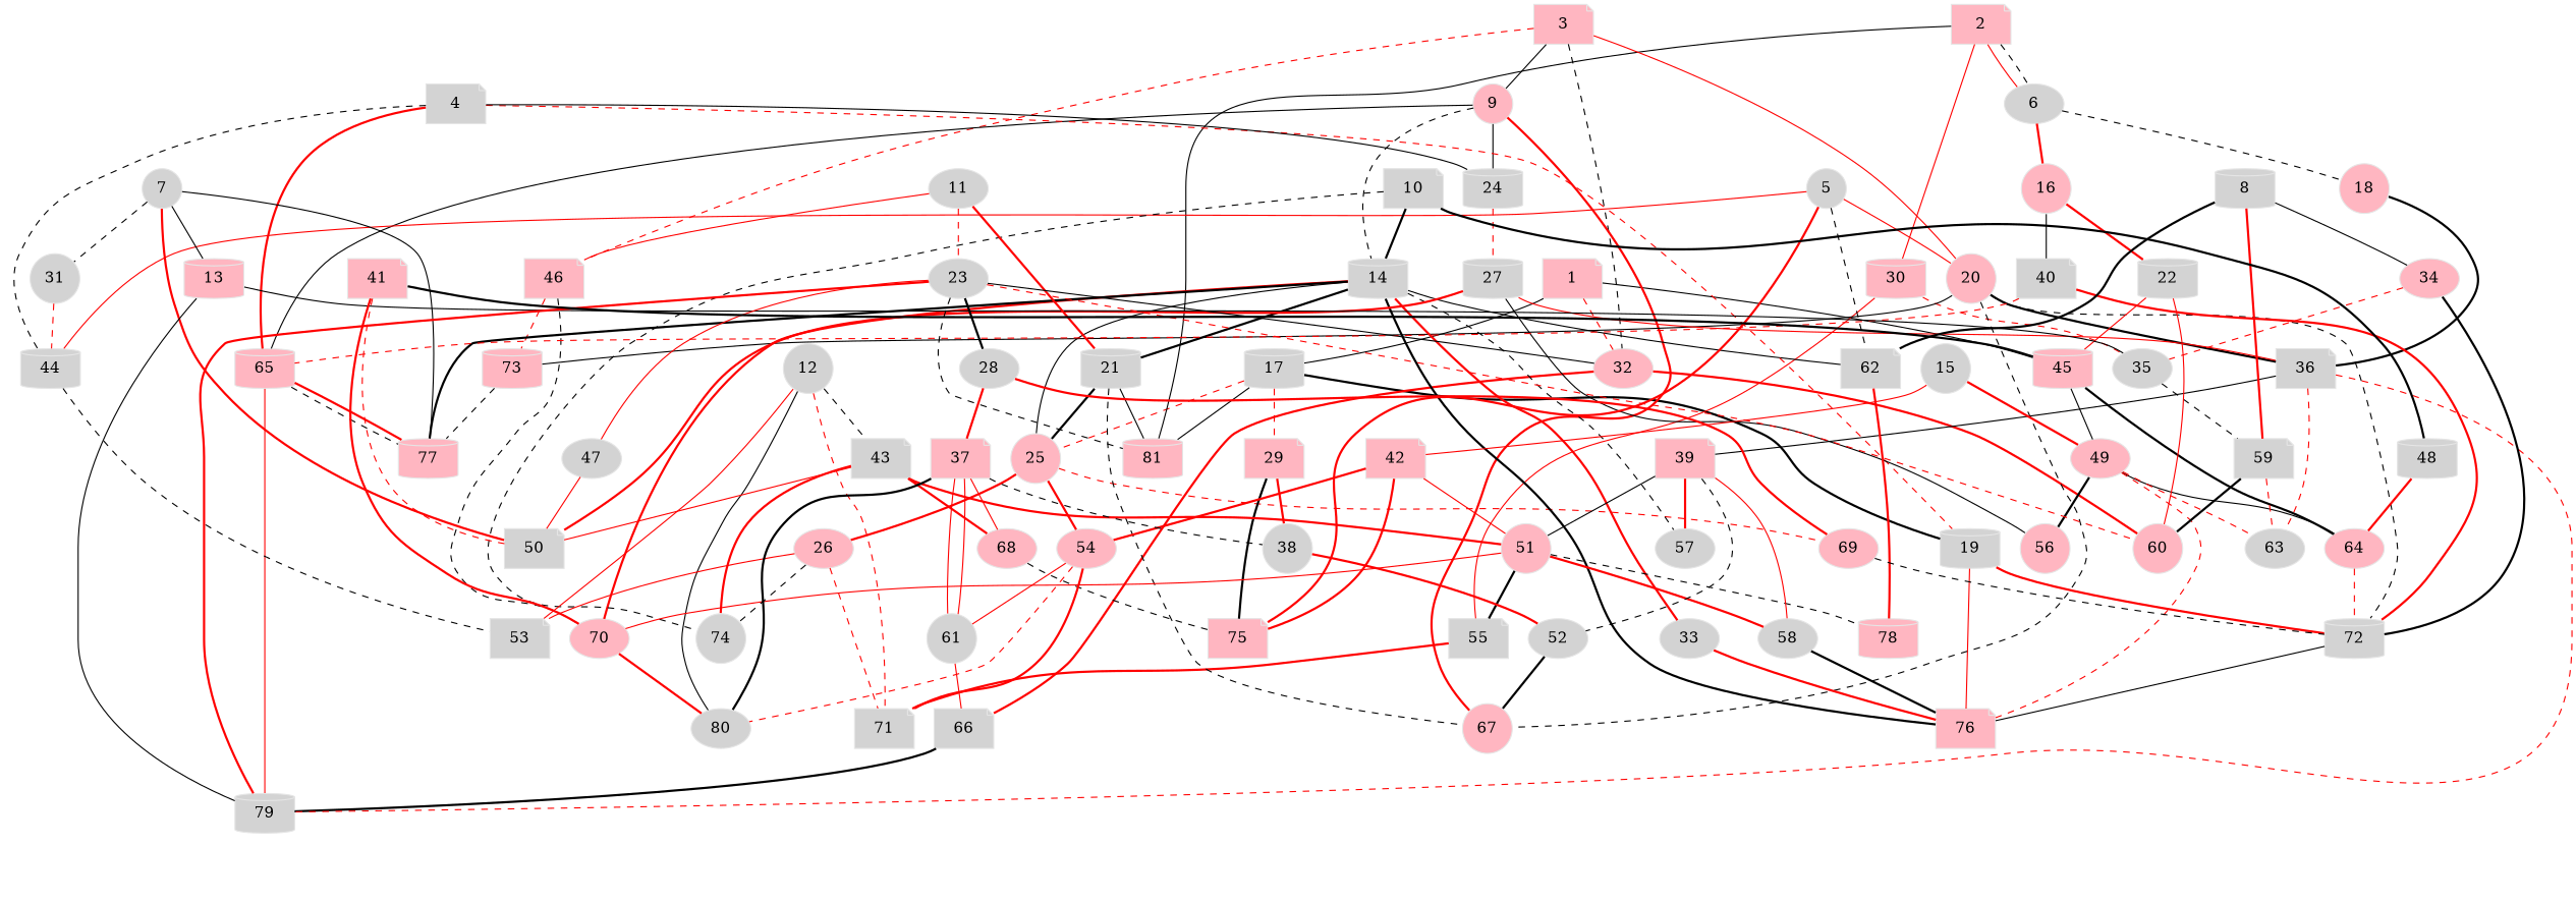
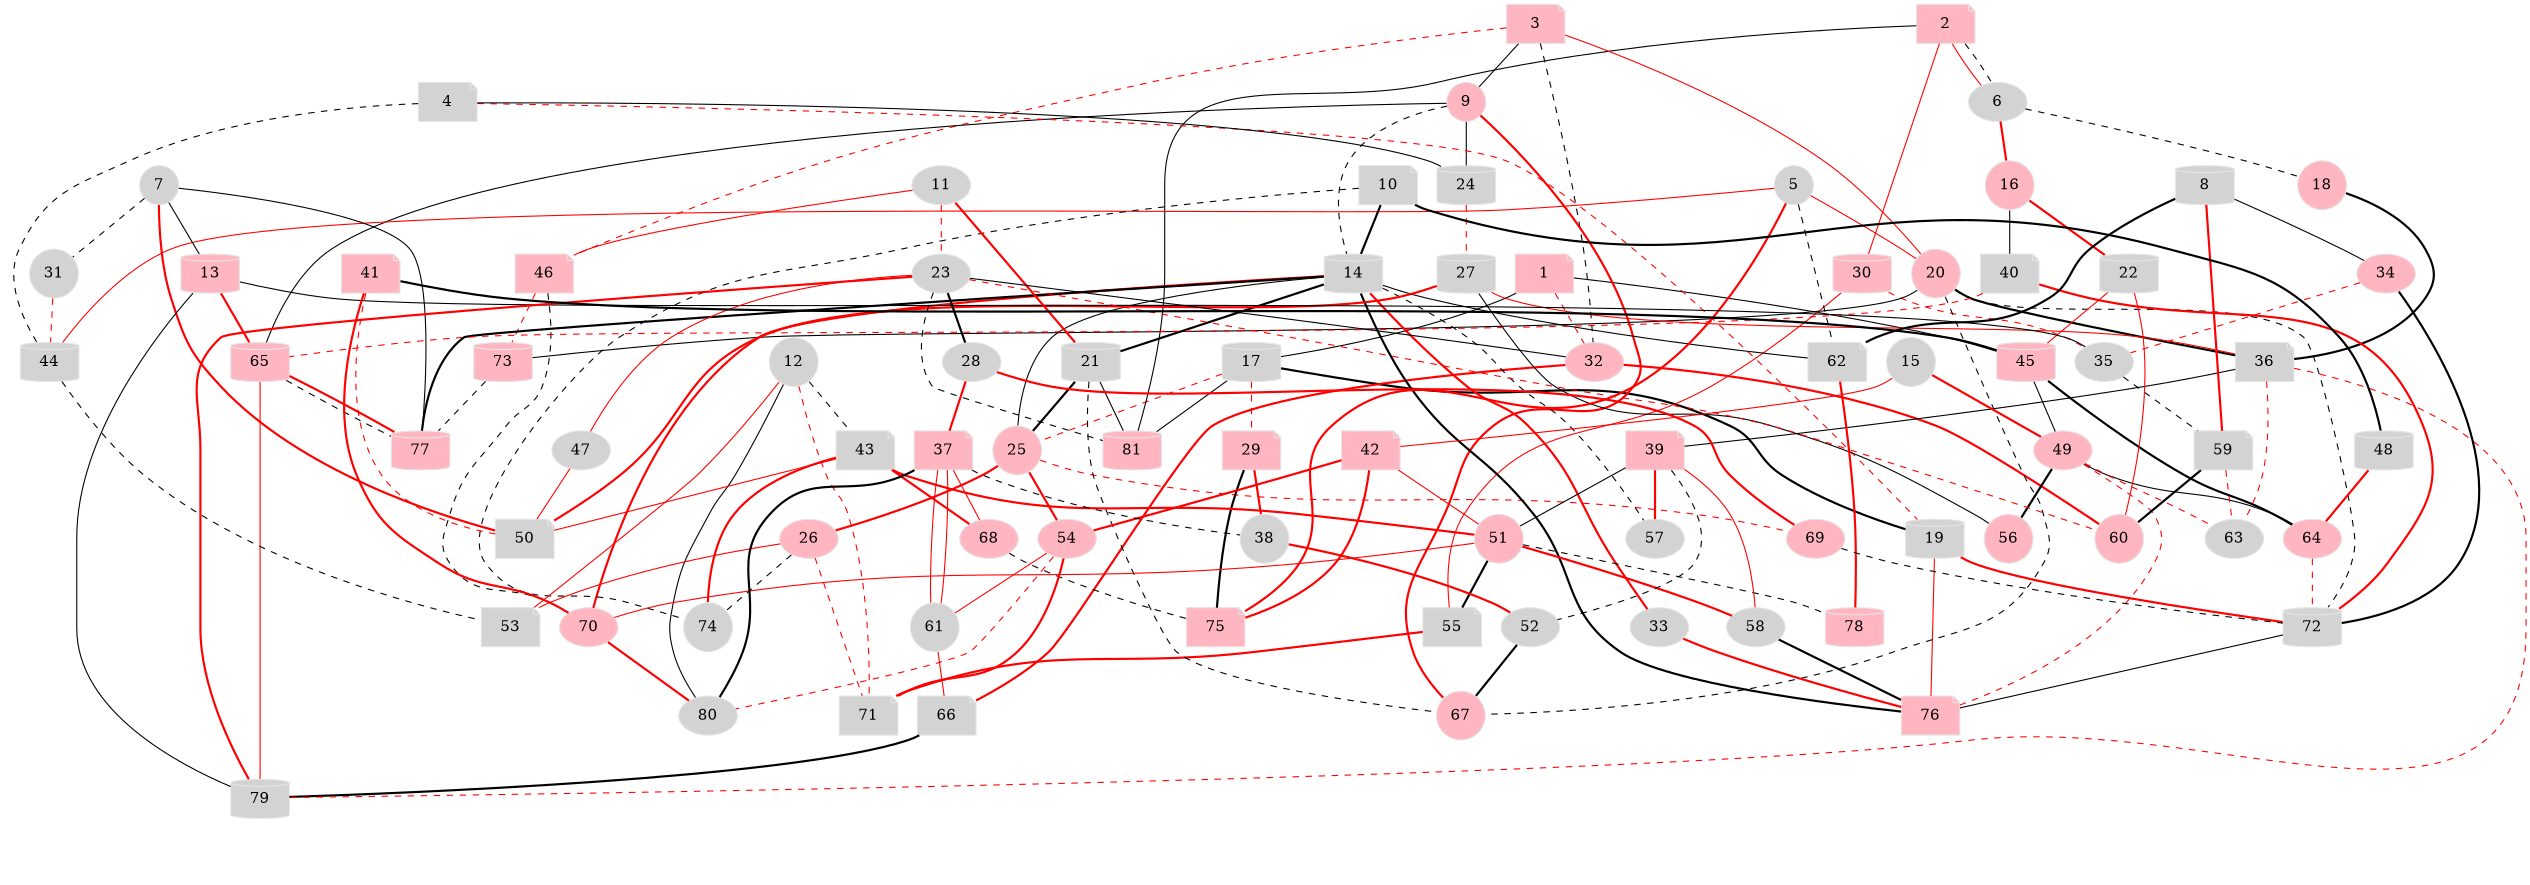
  graph {
    node [color=gray90 fillcolor=lightgrey shape=note style=filled]
    edge [color=red style=bold]
    1 [fillcolor=lightpink]
    17 [shape=cylinder]
    32 [fillcolor=lightpink shape=ellipse]
    45 [fillcolor=lightpink shape=cylinder]
    81 [fillcolor=lightpink shape=cylinder]
    19 [shape=cylinder]
    25 [fillcolor=lightpink shape=circle]
    29 [fillcolor=lightpink]
    60 [fillcolor=lightpink shape=circle]
    66
    49 [fillcolor=lightpink shape=ellipse]
    64 [fillcolor=lightpink shape=ellipse]
    2 [fillcolor=lightpink]
    6 [shape=ellipse]
    30 [fillcolor=lightpink shape=cylinder]
    16 [fillcolor=lightpink shape=circle]
    18 [fillcolor=lightpink shape=circle]
    35 [shape=ellipse]
    55
    3 [fillcolor=lightpink]
    9 [fillcolor=lightpink shape=circle]
    20 [fillcolor=lightpink shape=circle]
    46 [fillcolor=lightpink]
    24 [shape=cylinder]
    65 [fillcolor=lightpink shape=cylinder]
    14 [shape=cylinder]
    67 [fillcolor=lightpink shape=circle]
    36
    72 [shape=cylinder]
    73 [fillcolor=lightpink shape=cylinder]
    70 [fillcolor=lightpink shape=ellipse]
    4
    44 [shape=cylinder]
    76 [fillcolor=lightpink]
    27 [shape=cylinder]
    53
    77 [fillcolor=lightpink shape=cylinder]
    79 [shape=cylinder]
    5 [shape=circle]
    62
    75 [fillcolor=lightpink]
    78 [fillcolor=lightpink shape=cylinder]
    22 [shape=cylinder]
    40
    7 [shape=circle]
    13 [fillcolor=lightpink shape=cylinder]
    31 [shape=circle]
    50
    8 [shape=cylinder]
    34 [fillcolor=lightpink shape=ellipse]
    59
    63 [shape=ellipse]
    21 [shape=cylinder]
    33 [shape=ellipse]
    57 [shape=ellipse]
    10
    48 [shape=cylinder]
    74 [shape=circle]
    11 [shape=ellipse]
    23 [shape=ellipse]
    28 [shape=ellipse]
    47 [shape=ellipse]
    12 [shape=circle]
    43
    71
    80 [shape=ellipse]
    68 [fillcolor=lightpink shape=ellipse]
    51 [fillcolor=lightpink shape=circle]
    26 [fillcolor=lightpink shape=ellipse]
    54 [fillcolor=lightpink shape=ellipse]
    69 [fillcolor=lightpink shape=ellipse]
    15 [shape=circle]
    42 [fillcolor=lightpink]
    56 [fillcolor=lightpink shape=circle]
    38 [shape=circle]
    39 [fillcolor=lightpink]
    37 [fillcolor=lightpink]
    61 [shape=circle]
    52 [shape=ellipse]
    58 [shape=ellipse]
    41 [fillcolor=lightpink]
    1 -- 17 [color=black style=solid]
    1 -- 32 [style=dashed]
    1 -- 45 [color=black style=solid]
    17 -- 81 [color=black style=solid]
    17 -- 19 [color=black]
    17 -- 25 [style=dashed]
    17 -- 29 [style=dashed]
    32 -- 60
    32 -- 66
    45 -- 49 [color=black style=solid]
    45 -- 64 [color=black]
    19 -- 72
    19 -- 76 [style=solid]
    25 -- 26
    25 -- 54
    25 -- 69 [style=dashed]
    29 -- 75 [color=black]
    29 -- 38
    66 -- 79 [color=black]
    49 -- 64 [color=black style=solid]
    49 -- 76 [style=dashed]
    49 -- 63 [style=dashed]
    49 -- 56 [color=black]
    64 -- 72 [style=dashed]
    2 -- 81 [color=black style=solid]
    2 -- 6 [style=solid]
    2 -- 6 [color=black style=dashed]
    2 -- 30 [style=solid]
    6 -- 16
    6 -- 18 [color=black style=dashed]
    30 -- 35 [style=dashed]
    30 -- 55 [style=solid]
    16 -- 22
    16 -- 40 [color=black style=solid]
    18 -- 36 [color=black]
    35 -- 59 [color=black style=dashed]
    55 -- 71
    3 -- 32 [color=black style=dashed]
    3 -- 9 [color=black style=solid]
    3 -- 20 [style=solid]
    3 -- 46 [style=dashed]
    9 -- 24 [color=black style=solid]
    9 -- 65 [color=black style=solid]
    9 -- 14 [color=black style=dashed]
    9 -- 67
    20 -- 67 [color=black style=dashed]
    20 -- 36 [color=black]
    20 -- 72 [color=black style=dashed]
    20 -- 73 [color=black style=solid]
    46 -- 73 [style=dashed]
    46 -- 70 [color=black style=dashed]
    24 -- 27 [style=dashed]
    65 -- 77 [color=black style=dashed]
    65 -- 77
    65 -- 79 [style=solid]
    14 -- 25 [color=black style=solid]
    14 -- 70
    14 -- 76 [color=black]
    14 -- 77 [color=black]
    14 -- 62 [color=black style=solid]
    14 -- 21 [color=black]
    14 -- 33
    14 -- 57 [color=black style=dashed]
    36 -- 79 [style=dashed]
    36 -- 63 [style=dashed]
    36 -- 39 [color=black style=solid]
    72 -- 76 [color=black style=solid]
    73 -- 77 [color=black style=dashed]
    70 -- 80
    4 -- 19 [style=dashed]
    4 -- 24 [color=black style=solid]
-   4 -- 65
+   13 -- 65
    4 -- 44 [color=black style=dashed]
    44 -- 53 [color=black style=dashed]
    27 -- 36 [style=solid]
    27 -- 50
    27 -- 56 [color=black style=solid]
    5 -- 20 [style=solid]
    5 -- 44 [style=solid]
    5 -- 62 [color=black style=dashed]
    5 -- 75
    62 -- 78
    22 -- 45 [style=solid]
    22 -- 60 [style=solid]
    40 -- 65 [style=dashed]
    40 -- 72
    7 -- 77 [color=black style=solid]
    7 -- 13 [color=black style=solid]
    7 -- 31 [color=black style=dashed]
    7 -- 50
    13 -- 35 [color=black style=solid]
    13 -- 79 [color=black style=solid]
    31 -- 44 [style=dashed]
    8 -- 62 [color=black]
    8 -- 34 [color=black style=solid]
    8 -- 59
    34 -- 35 [style=dashed]
    34 -- 72 [color=black]
    59 -- 60 [color=black]
    59 -- 63 [style=dashed]
    21 -- 81 [color=black style=solid]
    21 -- 25 [color=black]
    21 -- 67 [color=black style=dashed]
    33 -- 76
    10 -- 14 [color=black]
    10 -- 48 [color=black]
    10 -- 74 [color=black style=dashed]
    48 -- 64
    11 -- 46 [style=solid]
    11 -- 21
    11 -- 23 [style=dashed]
    23 -- 32 [color=black style=solid]
    23 -- 81 [color=black style=dashed]
    23 -- 60 [style=dashed]
    23 -- 79
    23 -- 28 [color=black]
    23 -- 47 [style=solid]
    28 -- 69
    28 -- 37
    47 -- 50 [style=solid]
    12 -- 53 [style=solid]
    12 -- 43 [color=black style=dashed]
    12 -- 71 [style=dashed]
    12 -- 80 [color=black style=solid]
    43 -- 50 [style=solid]
    43 -- 74
    43 -- 68
    43 -- 51
    68 -- 75 [color=black style=dashed]
    51 -- 55 [color=black]
    51 -- 70 [style=solid]
    51 -- 78 [color=black style=dashed]
    51 -- 58
    26 -- 53 [style=solid]
    26 -- 74 [color=black style=dashed]
    26 -- 71 [style=dashed]
    54 -- 71
    54 -- 80 [style=dashed]
    54 -- 61 [style=solid]
    69 -- 72 [color=black style=dashed]
    15 -- 49
    15 -- 42 [style=solid]
    42 -- 75
    42 -- 51 [style=solid]
    42 -- 54
    38 -- 52
    39 -- 57
    39 -- 51 [color=black style=solid]
    39 -- 52 [color=black style=dashed]
    39 -- 58 [style=solid]
    37 -- 80 [color=black]
    37 -- 68 [style=solid]
    37 -- 38 [color=black style=dashed]
    37 -- 61 [style=solid]
    37 -- 61 [style=solid]
    61 -- 66 [style=solid]
    52 -- 67 [color=black]
    58 -- 76 [color=black]
    41 -- 45 [color=black]
    41 -- 70
    41 -- 50 [style=dashed]
  }
